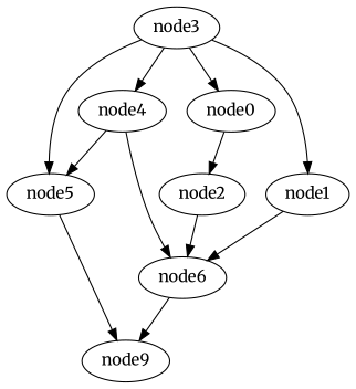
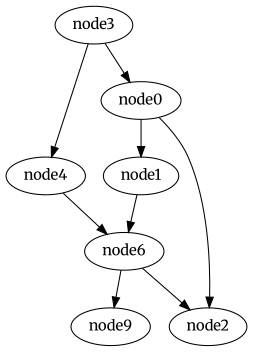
  digraph {
    fontname=Merriweather
    node [fontname=Merriweather]
    edge [fontname=Merriweather]
    n1 [label=node9]
    node6
-   node5
    node4
    node3
    node0
    node2
    node1
    node6 -> n1
-   node5 -> n1
    node4 -> node6
-   node4 -> node5
-   node3 -> node5
    node3 -> node4
    node3 -> node0
    node0 -> node2
-   node3 -> node1
-   node2 -> node6
+   node0 -> node1
+   node6 -> node2
    node1 -> node6
  }
